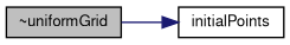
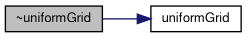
  digraph {
    rankdir=LR
    node [color=black fontname=FreeSans fontsize=10 shape=record]
    n1 [fillcolor=grey75 fontcolor=black height=0.2 label="~uniformGrid" style=filled width=0.4]
-   n2 [height=0.2 label=initialPoints width=0.4]
+   n2 [height=0.2 label=uniformGrid width=0.4]
    n1 -> n2 [color=midnightblue fontname=FreeSans fontsize=10 labelfontname=FreeSans labelfontsize=10 style=solid]
  }
